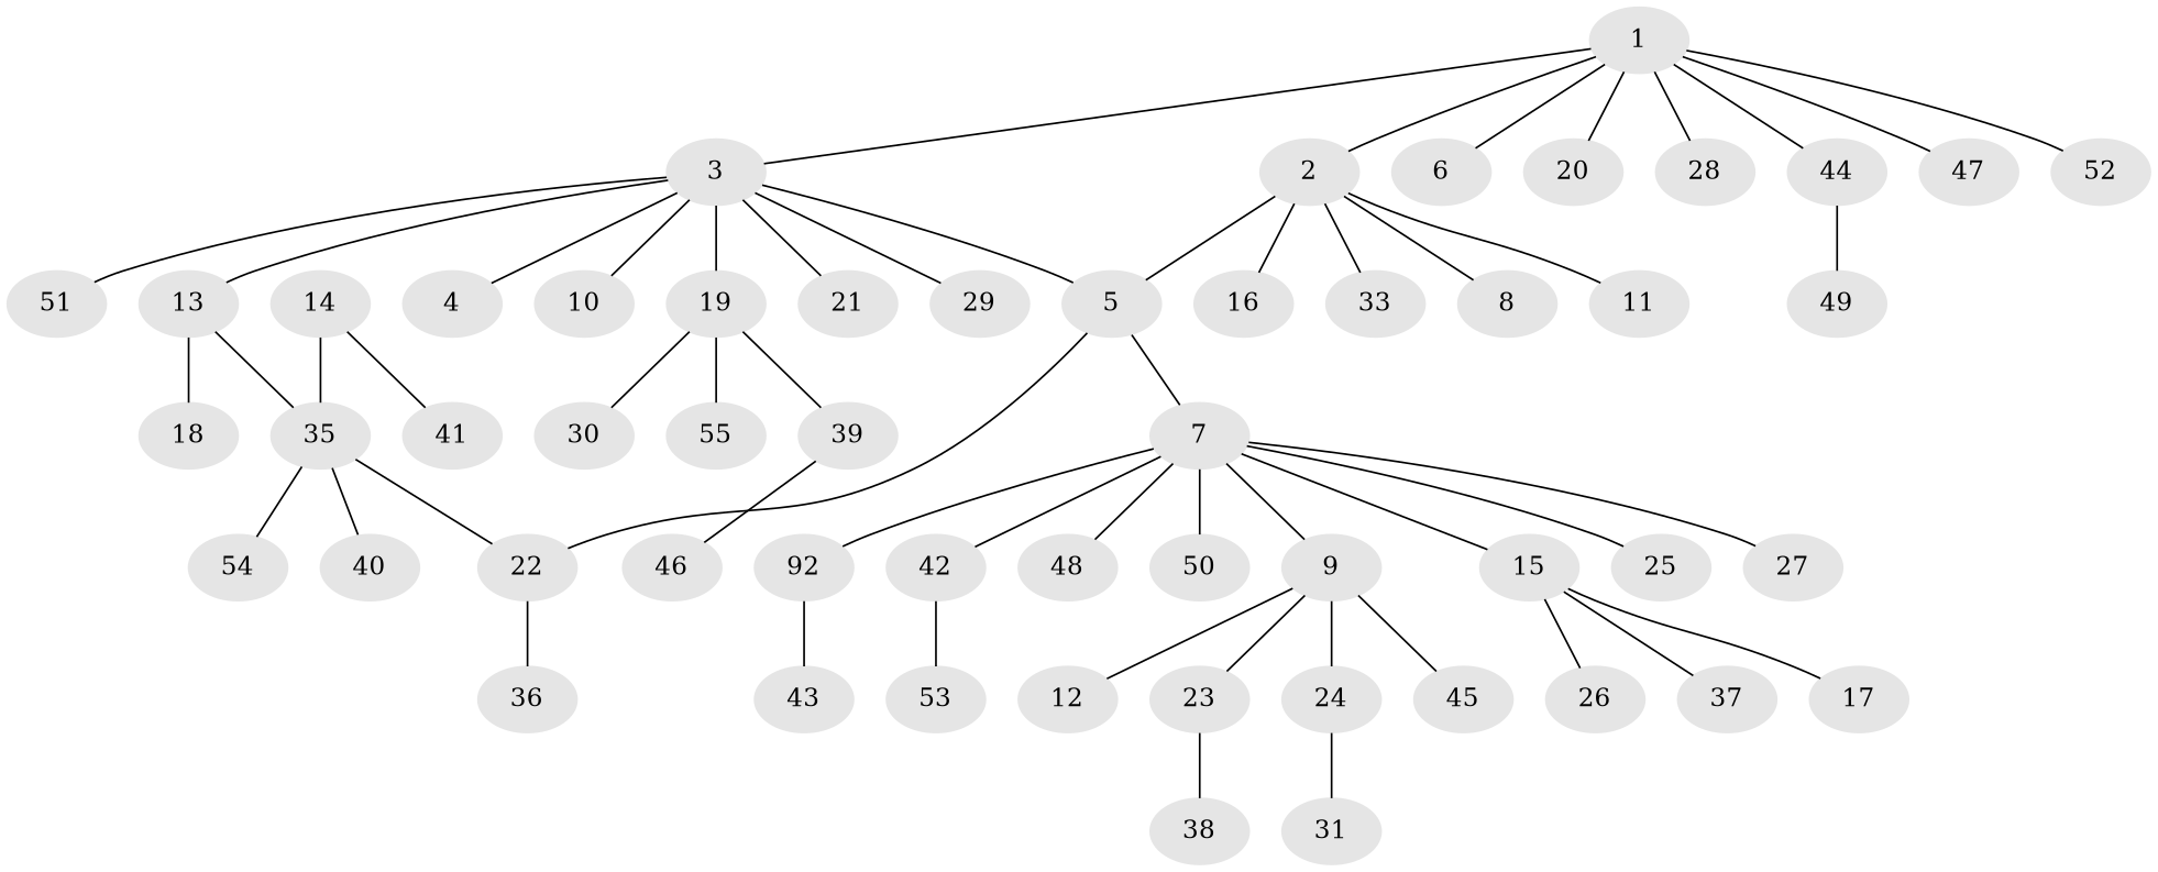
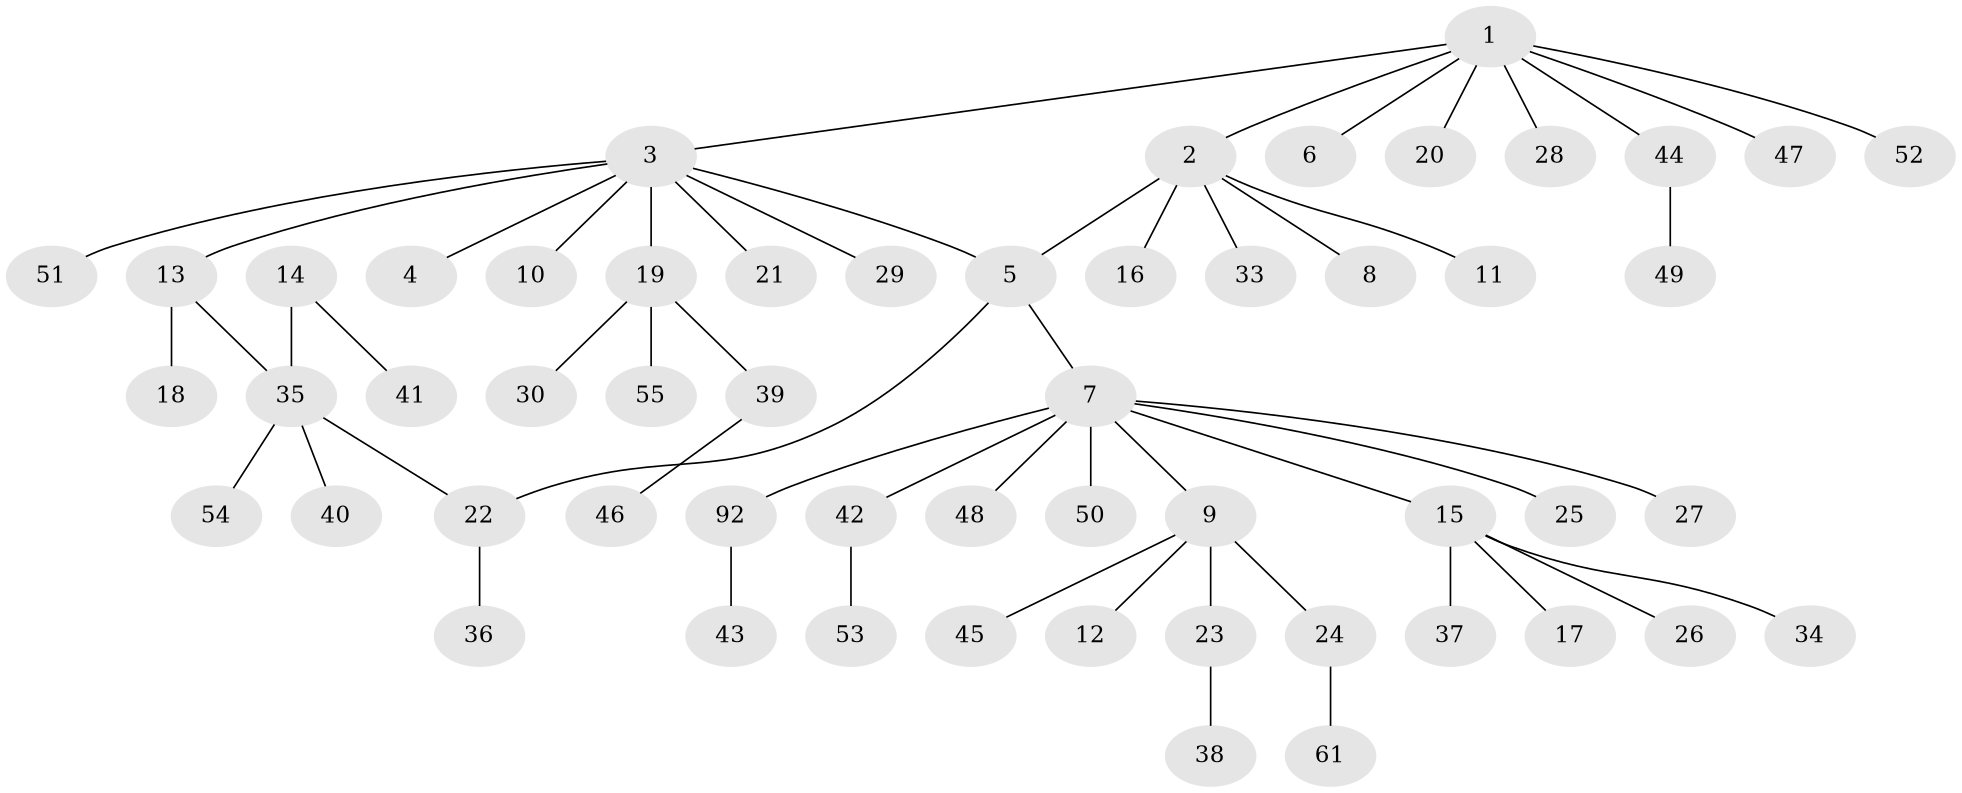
  graph {
    node [color=gray90 style=filled]
    1
    2
    3
    6
    20
    28
    44
    47
    52
    5
    8
    11
    16
    33
    4
    10
    13
    19
    21
    29
    51
    49
    7
    22
    18
    35
    30
    39
    55
    9
    15
    25
    27
    n34 [label=92]
    42
    48
    50
    36
    12
    23
    24
    45
    17
    26
+   34
    37
    43
    53
    38
-   31
+   31 [label=61]
    14
    41
    40
    54
    46
    1 -- 2
    1 -- 3
    1 -- 6
    1 -- 20
    1 -- 28
    1 -- 44
    1 -- 47
    1 -- 52
    2 -- 5
    2 -- 8
    2 -- 11
    2 -- 16
    2 -- 33
    3 -- 5
    3 -- 4
    3 -- 10
    3 -- 13
    3 -- 19
    3 -- 21
    3 -- 29
    3 -- 51
    44 -- 49
    5 -- 7
    5 -- 22
    13 -- 18
    13 -- 35
    19 -- 30
    19 -- 39
    19 -- 55
    7 -- 9
    7 -- 15
    7 -- 25
    7 -- 27
    7 -- n34
    7 -- 42
    7 -- 48
    7 -- 50
    22 -- 36
    35 -- 22
    35 -- 40
    35 -- 54
    39 -- 46
    9 -- 12
    9 -- 23
    9 -- 24
    9 -- 45
    15 -- 17
    15 -- 26
+   15 -- 34
    15 -- 37
    n34 -- 43
    42 -- 53
    23 -- 38
    24 -- 31
    14 -- 35
    14 -- 41
  }
